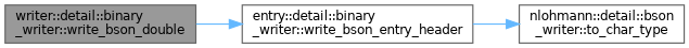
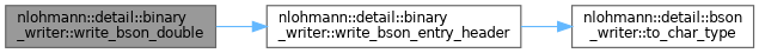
  digraph {
    rankdir=LR
    node [color=grey40 fillcolor=white fontname=Helvetica fontsize=10 shape=box style=filled]
    edge [color=steelblue1 fontname=Helvetica fontsize=10 labelfontname=Helvetica labelfontsize=10 style=solid]
-   n1 [color=gray40 fillcolor=grey60 fontcolor=black height=0.2 label="writer::detail::binary\l_writer::write_bson_double" width=0.4]
-   n2 [height=0.2 label="entry::detail::binary\l_writer::write_bson_entry_header" width=0.4]
+   n1 [color=gray40 fillcolor=grey60 fontcolor=black height=0.2 label="nlohmann::detail::binary\l_writer::write_bson_double" width=0.4]
+   n2 [height=0.2 label="nlohmann::detail::binary\l_writer::write_bson_entry_header" width=0.4]
    n3 [height=0.2 label="nlohmann::detail::bson\l_writer::to_char_type" width=0.4]
    n1 -> n2
    n2 -> n3
  }
